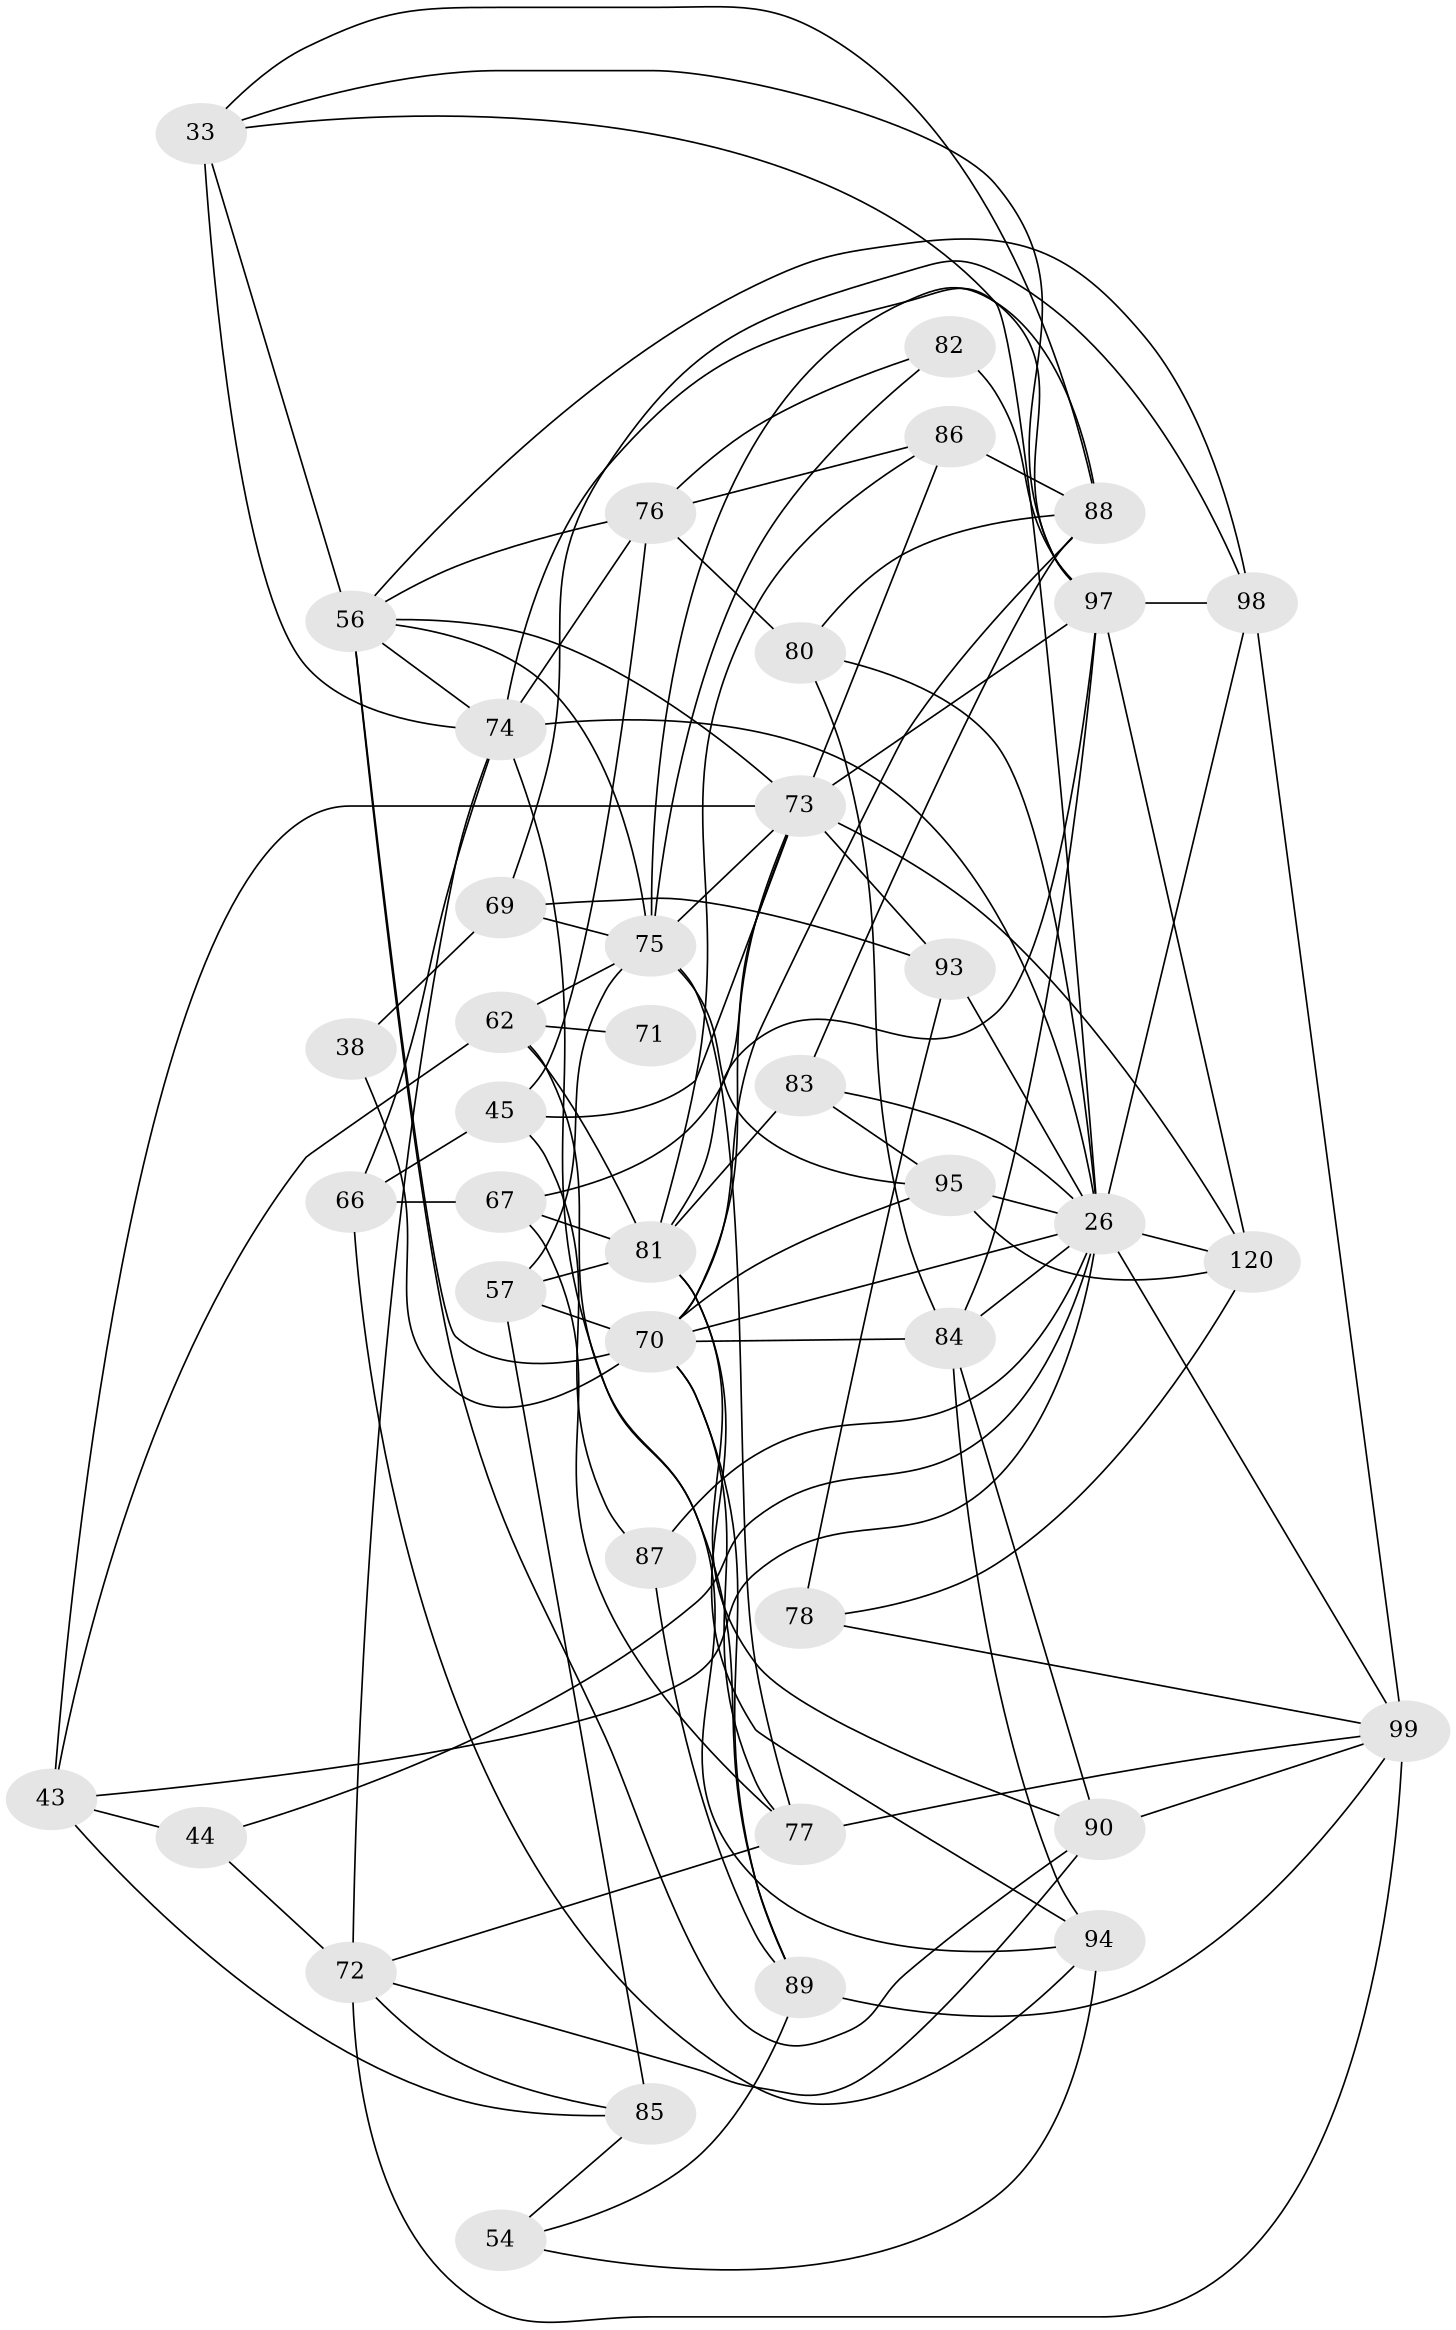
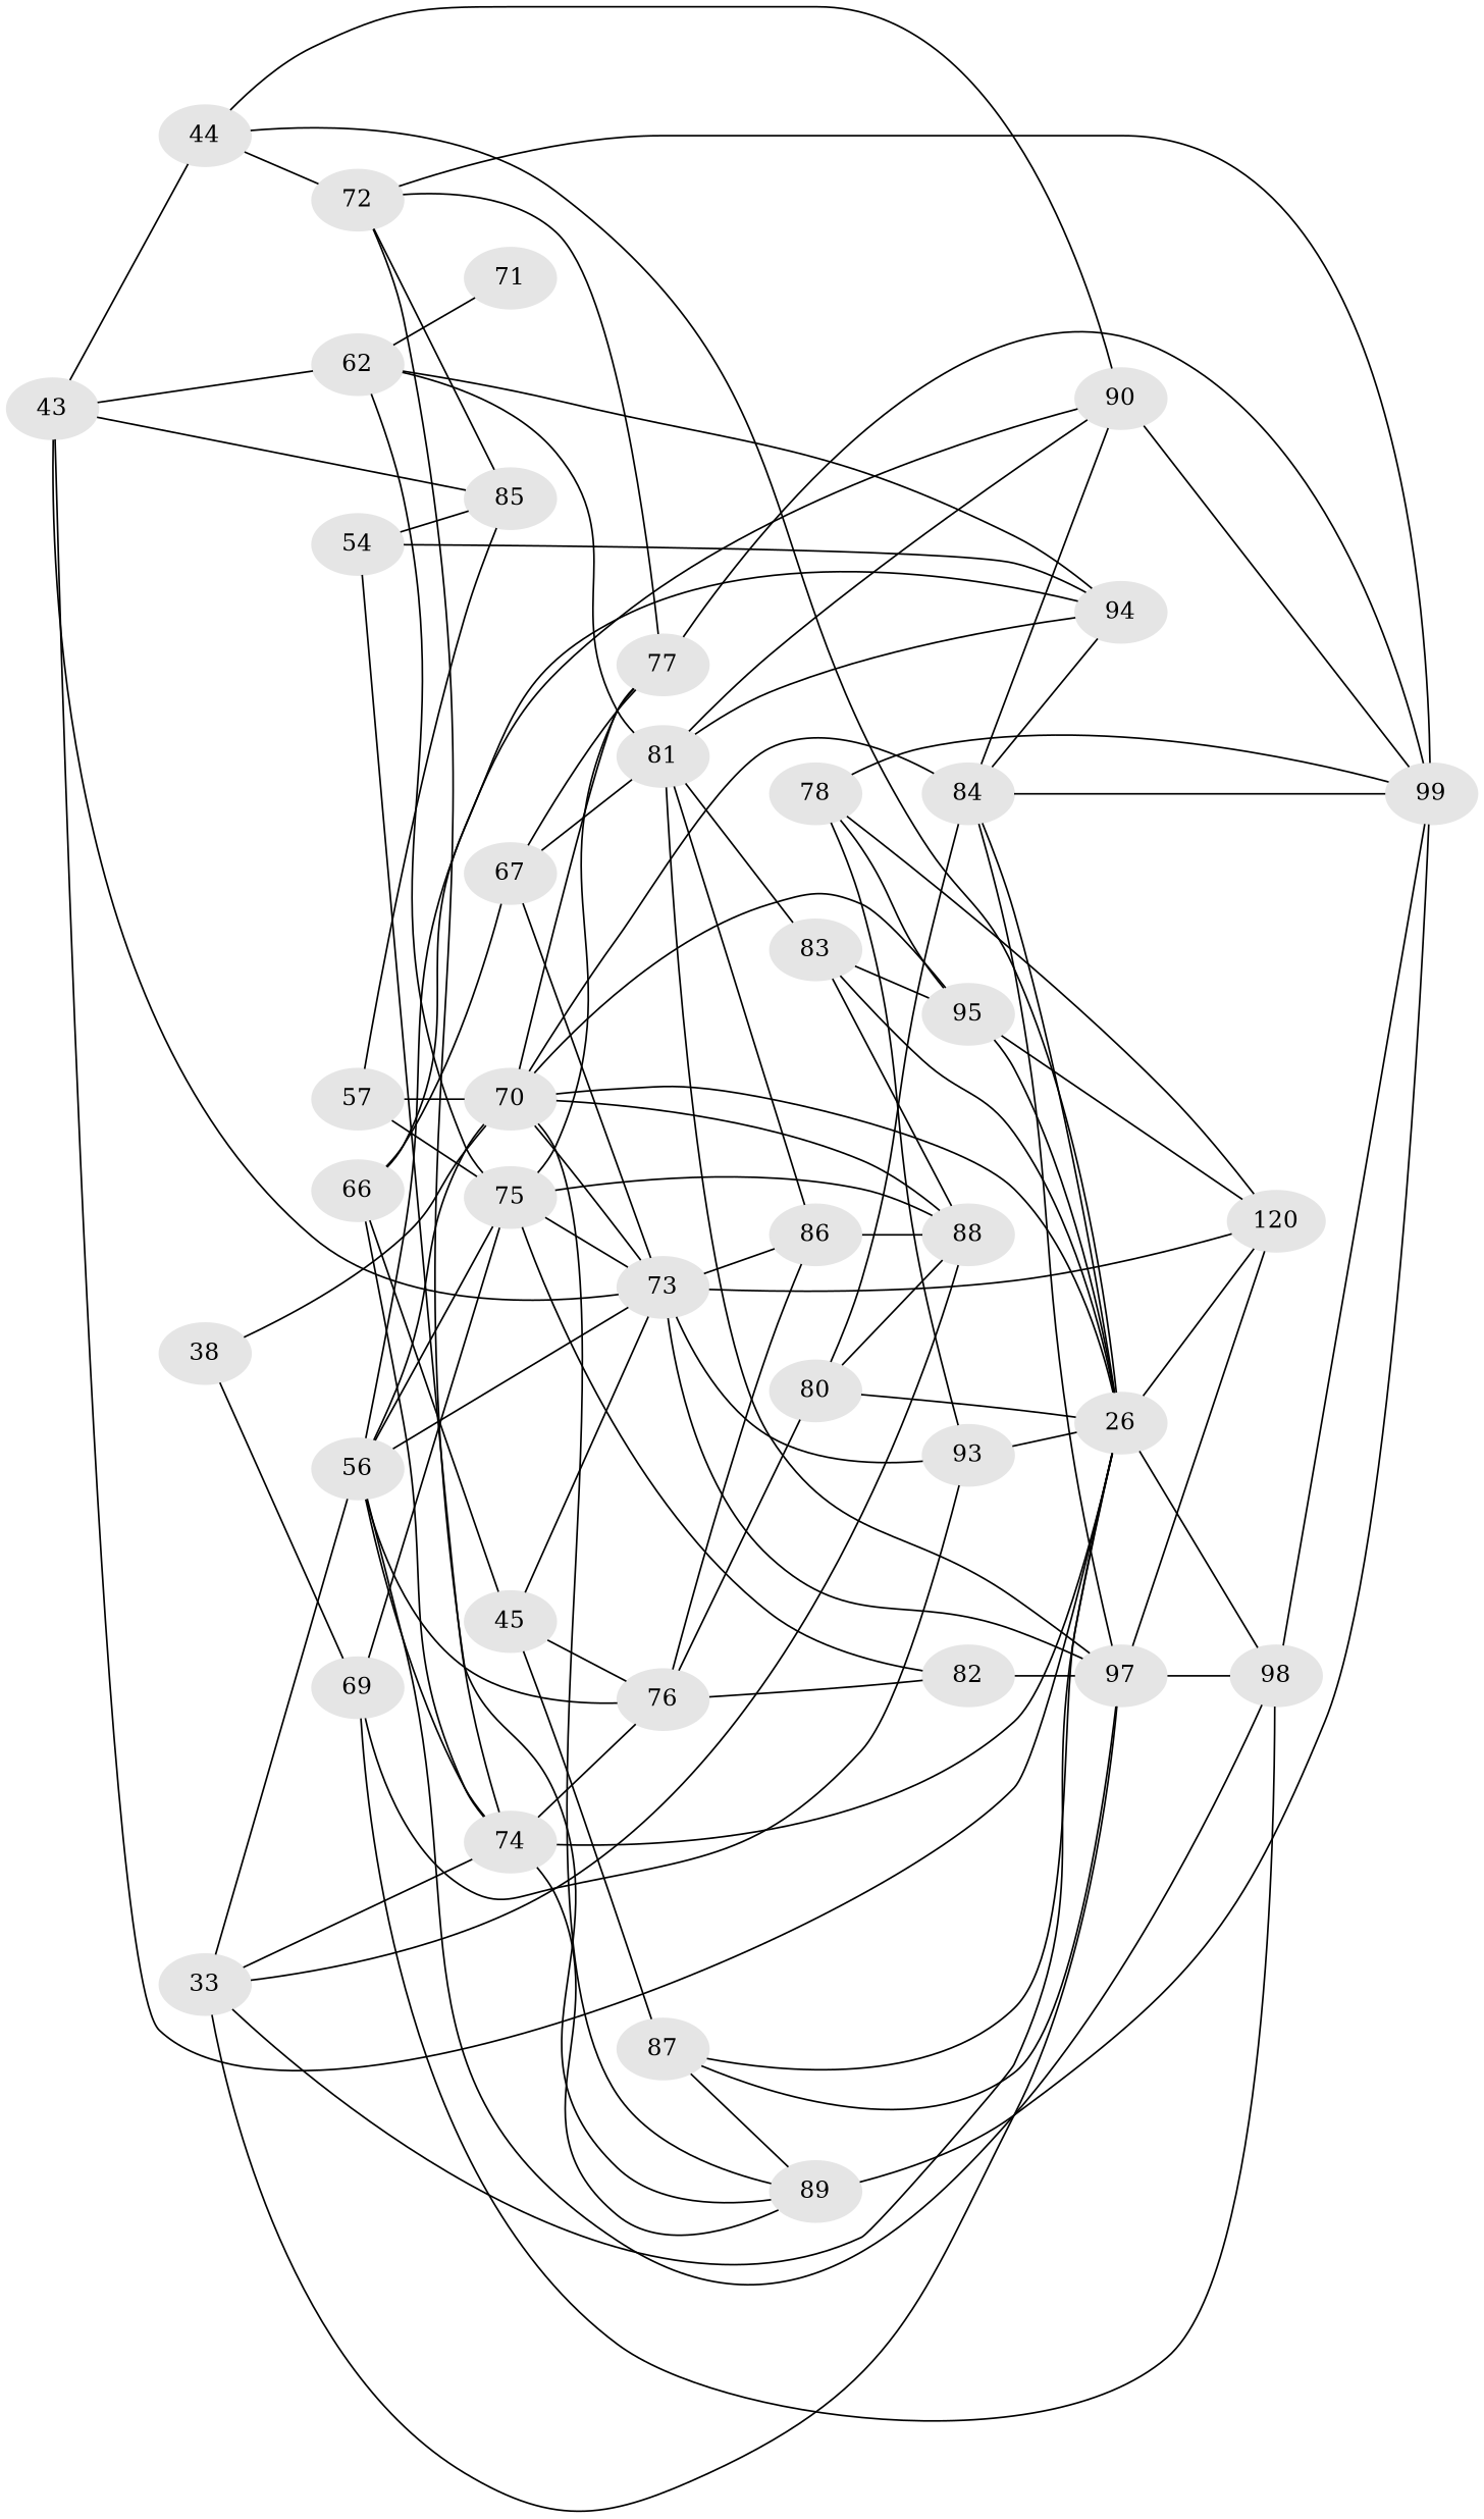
  graph {
    rankdir=LR
    node [color=gray90 style=filled]
    56 [super="+32"]
    70 [super="+26+34+46+20"]
    74 [super="+28+40"]
    73 [super="+39+48+47"]
    76 [super="+58"]
    75 [super="+64"]
    90 [super="+41"]
    98 [super="+24"]
    33
    88 [super="+8+63"]
    n11 [label=26 super="+21+65+91"]
    97 [super="+23+31+59"]
    99 [super="+13+61+55"]
    n14 [label=120 super="+37"]
    38 [super="+35"]
    69
    93
    89 [super="+12+25"]
    77 [super="+50"]
    84 [super="+10+42"]
    95 [super="+92"]
    80 [super="+79"]
    85 [super="+22"]
    43 [super="+29"]
    44
    62 [super="+49"]
    72 [super="+9+11"]
    94 [super="+30"]
    71
    81 [super="+5+27"]
    86
    45
    87 [super="+16"]
    82
    54
    57 [super="+51"]
    83 [super="+68"]
    66
    67
    78
    56 -- 70 [weight=2]
    56 -- 74
    56 -- 73
    56 -- 76 [weight=2]
    56 -- 75 [weight=2]
    56 -- 90
    56 -- 98 [weight=2]
    70 -- 73
    70 -- 88 [weight=2]
    70 -- n11 [weight=2]
    70 -- 89 [weight=2]
    70 -- 77
    70 -- 84
    70 -- 95
    74 -- 76
    74 -- n11 [weight=3]
    74 -- 89 [weight=2]
    73 -- 97
    73 -- n14
    73 -- 93
    73 -- 86
    76 -- 80
    76 -- 86
    76 -- 82
    75 -- 73
    75 -- 88
    75 -- 77
-   75 -- 95 [weight=2]
+   78 -- 95 [weight=2]
    75 -- 82
    90 -- 99
    98 -- 99
    33 -- 56
    33 -- 74
    33 -- 88
    33 -- n11
    33 -- 97
    n11 -- 98
-   n11 -- 99 [weight=2]
+   84 -- 99 [weight=2]
    n11 -- n14
    97 -- 98 [weight=2]
    97 -- n14
    38 -- 70 [weight=2]
    38 -- 69
    69 -- 75
    69 -- 98
    69 -- 93
    93 -- n11
    89 -- 99 [weight=2]
    77 -- 99
    84 -- 90
    84 -- n11 [weight=2]
    84 -- 97
    84 -- 94 [weight=2]
    95 -- n11
    95 -- n14
    80 -- 88 [weight=2]
    80 -- n11
    80 -- 84
    43 -- 73
    43 -- n11
    43 -- 85
    43 -- 44 [weight=2]
    43 -- 62
    44 -- n11
    44 -- 72
    62 -- 75
    62 -- 94
    62 -- 71 [weight=2]
    62 -- 81
    72 -- 74
-   72 -- 90 [weight=2]
+   44 -- 90 [weight=2]
    72 -- 99
    72 -- 77 [weight=2]
    72 -- 85
    81 -- 90
    81 -- 97
    81 -- 94
    81 -- 86
    81 -- 83 [weight=2]
    86 -- 88
    45 -- 73
    45 -- 76
    45 -- 87 [weight=2]
    87 -- n11 [weight=2]
-   74 -- 97
+   87 -- 97
    87 -- 89
    82 -- 97 [weight=2]
    54 -- 89
    54 -- 85 [weight=2]
    54 -- 94
    57 -- 70 [weight=2]
    57 -- 75
    57 -- 85
-   57 -- 81
    83 -- 88
    83 -- n11
    83 -- 95
    66 -- 74
    66 -- 94
    66 -- 45
    66 -- 67
    67 -- 73
    67 -- 77
    67 -- 81
    78 -- 99
    78 -- n14 [weight=2]
    78 -- 93
  }
